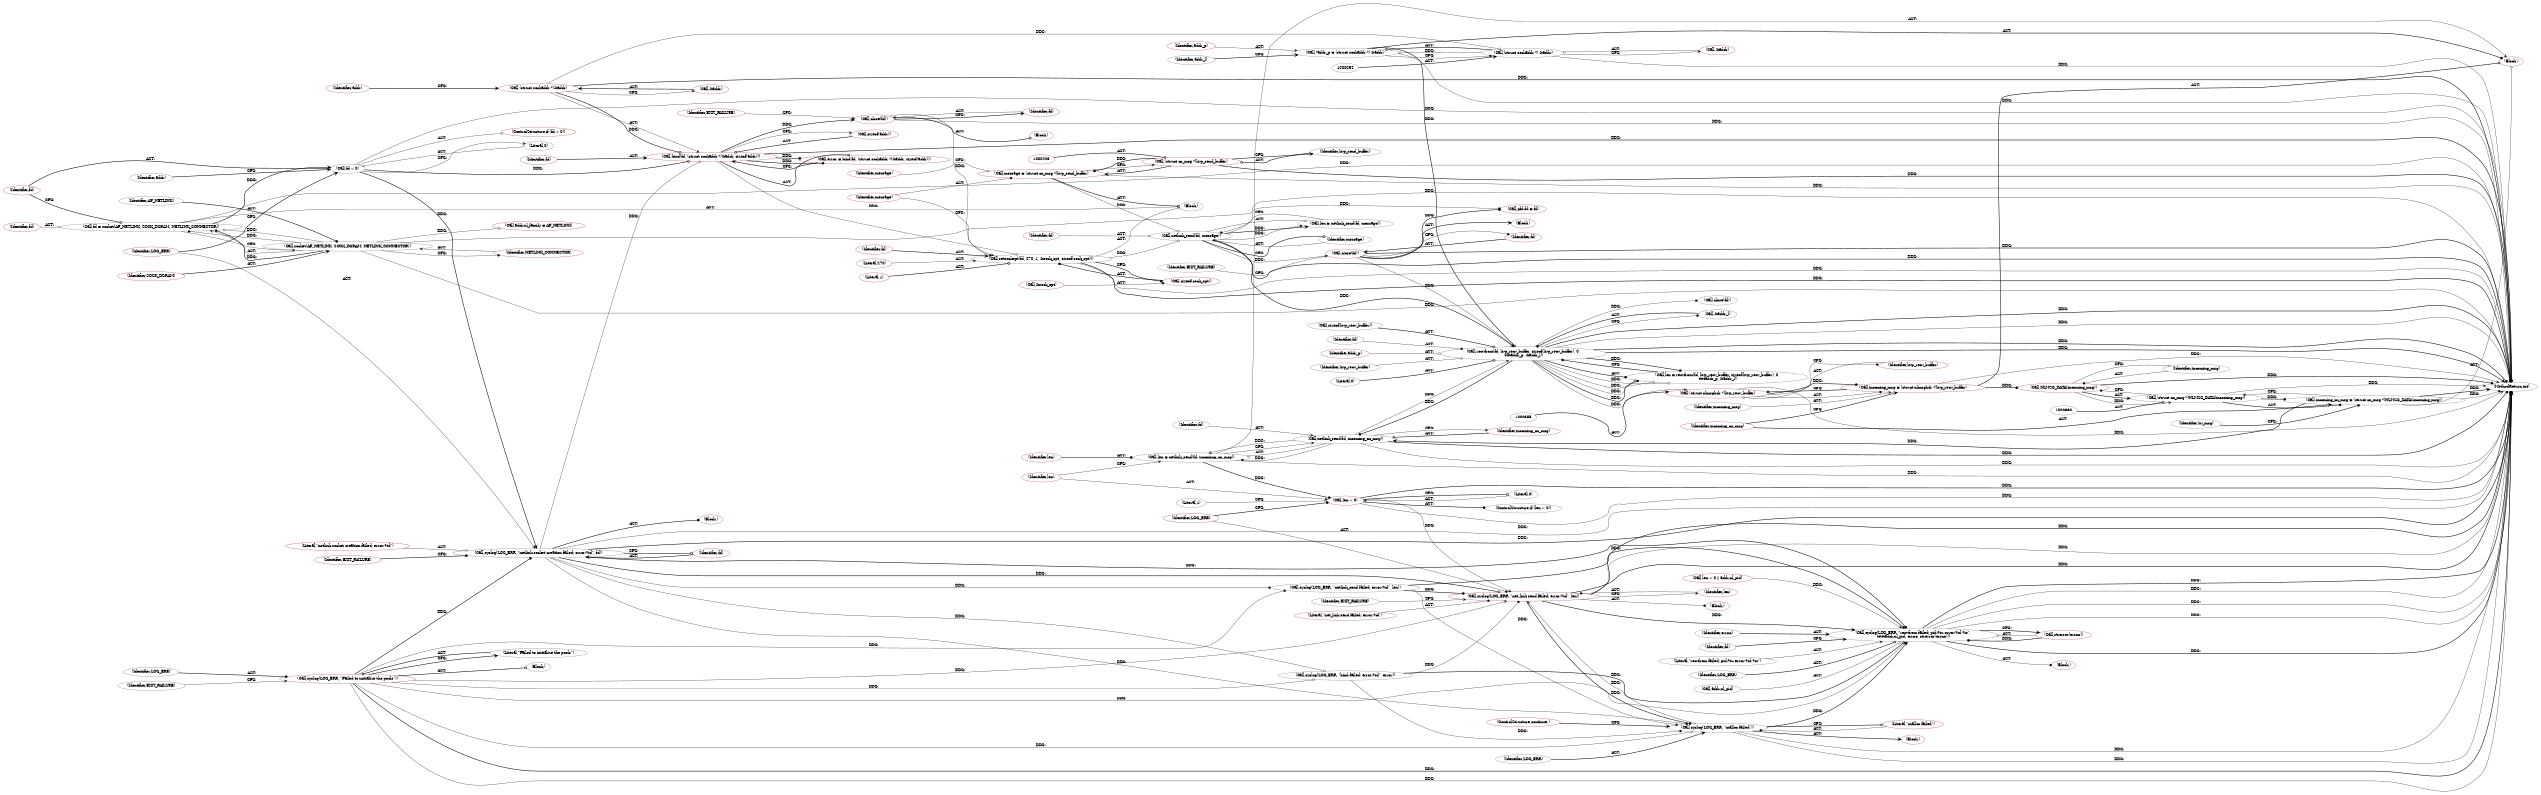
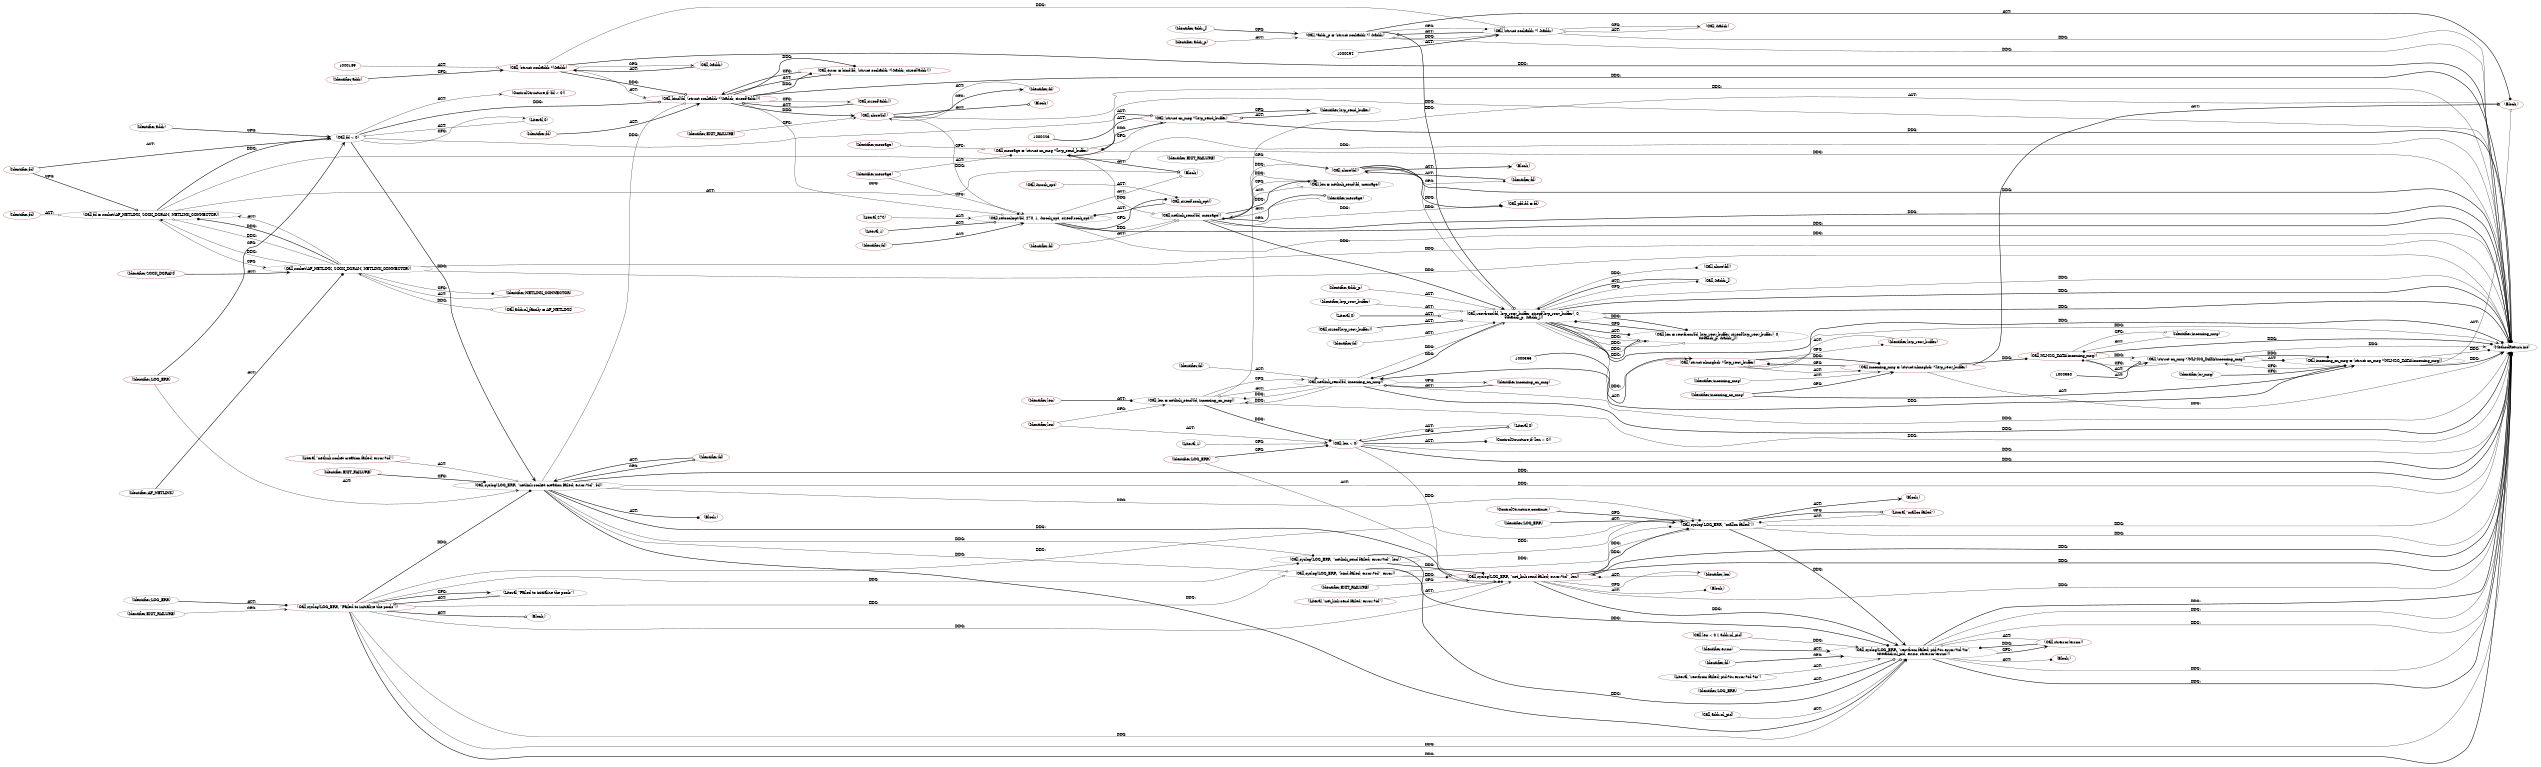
  digraph {
    rankdir=LR
    node [color=brown]
    edge [arrowhead=vee style=solid]
    n1 [color=gray40 label="(Call,len = netlink_send(fd, incoming_cn_msg))"]
    n2 [color=gray40 label="(Call,netlink_send(fd, incoming_cn_msg))"]
    n3 [label="(Call,len < 0)"]
    n4 [color=gray40 label="(MethodReturn,int)"]
    n5 [label="(Block,)"]
    n6 [color=gray40 label="(Call,recvfrom(fd, kvp_recv_buffer, sizeof(kvp_recv_buffer), 0,\n \t\t\t\taddr_p, &addr_l))"]
    n7 [label="(Identifier,incoming_cn_msg)"]
    n8 [label="(Call,syslog(LOG_ERR, \"net_link send failed; error:%d\", len))"]
    n9 [color=gray40 label="(Literal,0)"]
    n10 [color=gray40 label="(ControlStructure,if (len < 0))"]
    n11 [label="(Call,(struct nlmsghdr *)kvp_recv_buffer)"]
    n12 [color=gray40 label="(Call,len = recvfrom(fd, kvp_recv_buffer, sizeof(kvp_recv_buffer), 0,\n \t\t\t\taddr_p, &addr_l))"]
    n13 [color=gray40 label="(Call,close(fd))"]
    n14 [color=gray40 label="(Call,&addr_l)"]
    n15 [label="(Call,incoming_msg = (struct nlmsghdr *)kvp_recv_buffer)"]
    n16 [label="(Identifier,kvp_recv_buffer)"]
    n17 [color=gray40 label="(Call,netlink_send(fd, message))"]
    n18 [label="(Call,close(fd))"]
    n19 [color=gray40 label="(Identifier,message)"]
    n20 [label="(Call,pfd.fd = fd)"]
    n21 [color=gray40 label="(Call,len = netlink_send(fd, message))"]
    n22 [label="(Identifier,fd)"]
    n23 [label="(Block,)"]
    n24 [color=gray40 label="(Call,setsockopt(fd, 270, 1, &sock_opt, sizeof(sock_opt)))"]
    n25 [label="(Call,sizeof(sock_opt))"]
    n26 [color=gray40 label="(Block,)"]
    n27 [label="(Call,bind(fd, (struct sockaddr *)&addr, sizeof(addr)))"]
    n28 [label="(Call,close(fd))"]
    n29 [label="(Call,sizeof(addr))"]
    n30 [label="(Call,error = bind(fd, (struct sockaddr *)&addr, sizeof(addr)))"]
    n31 [label="(Block,)"]
    n32 [label="(Identifier,fd)"]
    n33 [color=gray40 label="(Call,fd < 0)"]
    n34 [color=gray40 label="(Call,syslog(LOG_ERR, \"netlink socket creation failed; error:%d\", fd))"]
    n35 [color=gray40 label="(Literal,0)"]
    n36 [label="(ControlStructure,if (fd < 0))"]
    n37 [color=gray40 label="(Call,syslog(LOG_ERR, \"recvfrom failed; pid:%u error:%d %s\",\n \t\t\t\t\taddr.nl_pid, errno, strerror(errno)))"]
    n38 [color=gray40 label="(Call,syslog(LOG_ERR, \"malloc failed\"))"]
    n39 [color=gray40 label="(Call,syslog(LOG_ERR, \"netlink_send failed; error:%d\", len))"]
    n40 [label="(Block,)"]
    n41 [color=gray40 label="(Call,syslog(LOG_ERR, \"bind failed; error:%d\", error))"]
    n42 [label="(Identifier,fd)"]
    n43 [color=gray40 label="(Call,fd = socket(AF_NETLINK, SOCK_DGRAM, NETLINK_CONNECTOR))"]
    n44 [color=gray40 label="(Call,socket(AF_NETLINK, SOCK_DGRAM, NETLINK_CONNECTOR))"]
    n45 [label="(Call,addr.nl_family = AF_NETLINK)"]
    n46 [label="(Identifier,NETLINK_CONNECTOR)"]
    n47 [label="(Block,)"]
    n48 [label="(Identifier,len)"]
    n49 [label="(Block,)"]
    n50 [label="(Call,strerror(errno))"]
    n51 [label="(Block,)"]
    n52 [label="(Literal,\"malloc failed\")"]
    n53 [label="(Call,syslog(LOG_ERR, \"Failed to initialize the pools\"))"]
    n54 [color=gray40 label="(Literal,\"Failed to initialize the pools\")"]
    n55 [color=gray40 label="(Block,)"]
    n56 [label="(Call,(struct sockaddr *)&addr)"]
    n57 [color=gray40 label="(Call,(struct sockaddr *) &addr)"]
    n58 [label="(Call,&addr)"]
    n59 [color=gray40 label="(Call,*addr_p = (struct sockaddr *) &addr)"]
    n60 [label="(Call,&addr)"]
    n61 [label="(Call,message = (struct cn_msg *)kvp_send_buffer)"]
    n62 [label="(Call,(struct cn_msg *)kvp_send_buffer)"]
    n63 [color=gray40 label="(Identifier,kvp_send_buffer)"]
    n64 [color=gray40 label="(Call,incoming_cn_msg = (struct cn_msg *)NLMSG_DATA(incoming_msg))"]
    n65 [color=gray40 label="(Call,(struct cn_msg *)NLMSG_DATA(incoming_msg))"]
    n66 [label="(Call,NLMSG_DATA(incoming_msg))"]
    n67 [color=gray40 label="(Identifier,incoming_msg)"]
    n68 [color=gray40 label="(Identifier,incoming_msg)"]
    n69 [color=gray40 label="(Identifier,LOG_ERR)"]
    n70 [label="(Identifier,fd)"]
    n71 [color=gray40 label="(Identifier,addr)"]
    n72 [label="(Identifier,fd)"]
    n73 [color=gray40 label="(Identifier,EXIT_FAILURE)"]
    n74 [label="(ControlStructure,continue;)"]
    n75 [label="(Literal,270)"]
    n76 [label="(Identifier,fd)"]
    n77 [color=gray40 label="(Identifier,EXIT_FAILURE)"]
    n78 [color=gray40 label="(Identifier,kvp_recv_buffer)"]
    n79 [color=gray40 label="(Identifier,LOG_ERR)"]
    n80 [color=gray40 label="(Identifier,EXIT_FAILURE)"]
    n81 [label="(Identifier,addr_p)"]
    n82 [label="(Literal,\"net_link send failed; error:%d\")"]
    n83 [color=gray40 label="(Call,addr.nl_pid)"]
    n84 [label="(Literal,\"netlink socket creation failed; error:%d\")"]
    n85 [color=gray40 label="(Literal,0)"]
    n86 [label="(Identifier,message)"]
    n87 [label="(Call,len < 0 || addr.nl_pid)"]
    n88 [color=gray40 label="(Identifier,LOG_ERR)"]
    n89 [label="(Literal,1)"]
    n90 [label="(Identifier,LOG_ERR)"]
    n91 [color=gray40 label="(Identifier,errno)"]
    n92 [label="(Identifier,SOCK_DGRAM)"]
    n93 [color=gray40 label="(Literal,1)"]
    n94 [color=gray40 label="(Identifier,AF_NETLINK)"]
    n95 [color=gray40 label="(Identifier,fd)"]
    n96 [color=gray40 label="(Call,sizeof(kvp_recv_buffer))"]
    n97 [label="(Identifier,EXIT_FAILURE)"]
    n98 [label="(Identifier,fd)"]
    n99 [color=gray40 label="(Identifier,hv_msg)"]
    n100 [label="(Identifier,len)"]
    n101 [color=gray40 label="(Identifier,fd)"]
    n102 [label="(Identifier,addr_p)"]
    n103 [label="(Identifier,LOG_ERR)"]
    n104 [label="(Identifier,len)"]
    n105 [label="(Call,&sock_opt)"]
    n106 [color=gray40 label="(Identifier,addr_l)"]
    n107 [label="(Identifier,EXIT_FAILURE)"]
    n108 [label="(Identifier,message)"]
    n109 [color=gray40 label="(Literal,\"recvfrom failed; pid:%u error:%d %s\")"]
    n110 [color=gray40 label="(Identifier,fd)"]
    n111 [label="(Identifier,incoming_cn_msg)"]
    n112 [label="(Identifier,fd)"]
    n113 [label="(Identifier,addr)"]
+   1000189
    1000223
    1000294 [color=gray40]
    1000360 [color=gray40]
    1000355 [color=gray40]
    n1 -> n2 [label="CFG: "]
    n1 -> n3 [arrowhead=dot label="DDG: " style=bold]
    n1 -> n4 [arrowhead=odot label="DDG: "]
    n1 -> n5 [label="AST: "]
    n2 -> n1 [arrowhead=odot label="AST: "]
    n2 -> n1 [arrowhead=dot label="DDG: "]
    n2 -> n1 [label="DDG: "]
    n2 -> n4 [label="DDG: "]
    n2 -> n4 [arrowhead=dot label="DDG: " style=bold]
    n2 -> n6 [label="DDG: "]
    n2 -> n7 [label="CFG: "]
    n3 -> n4 [arrowhead=odot label="DDG: "]
    n3 -> n4 [label="DDG: " style=bold]
    n3 -> n8 [label="DDG: "]
    n3 -> n9 [arrowhead=odot label="CFG: " style=bold]
    n3 -> n10 [arrowhead=dot label="AST: " style=bold]
    n6 -> n2 [arrowhead=dot label="DDG: " style=bold]
    n6 -> n4 [label="DDG: " style=bold]
    n6 -> n4 [arrowhead=odot label="DDG: " style=bold]
    n6 -> n4 [arrowhead=odot label="DDG: "]
    n6 -> n4 [arrowhead=dot label="DDG: " style=bold]
    n6 -> n11 [label="DDG: "]
    n6 -> n12 [arrowhead=dot label="AST: " style=bold]
    n6 -> n12 [arrowhead=odot label="DDG: "]
    n6 -> n12 [arrowhead=odot label="DDG: "]
    n6 -> n12 [arrowhead=dot label="DDG: "]
    n6 -> n12 [arrowhead=odot label="DDG: " style=bold]
    n6 -> n12 [arrowhead=dot label="DDG: " style=bold]
    n6 -> n13 [arrowhead=dot label="DDG: "]
    n6 -> n14 [arrowhead=dot label="CFG: "]
    n7 -> n2 [arrowhead=odot label="AST: " style=bold]
    n8 -> n4 [arrowhead=odot label="DDG: " style=bold]
    n8 -> n4 [arrowhead=odot label="DDG: "]
    n8 -> n4 [arrowhead=odot label="DDG: " style=bold]
    n8 -> n37 [label="DDG: " style=bold]
    n8 -> n38 [arrowhead=dot label="DDG: " style=bold]
    n8 -> n47 [arrowhead=dot label="AST: "]
    n8 -> n48 [label="CFG: "]
    n9 -> n3 [label="AST: "]
    n11 -> n4 [label="DDG: "]
    n11 -> n15 [arrowhead=dot label="AST: "]
    n11 -> n15 [arrowhead=dot label="DDG: " style=bold]
    n11 -> n16 [arrowhead=dot label="CFG: "]
    n12 -> n6 [arrowhead=dot label="CFG: " style=bold]
    n14 -> n6 [arrowhead=dot label="AST: " style=bold]
    n15 -> n4 [label="DDG: "]
    n15 -> n5 [arrowhead=odot label="AST: " style=bold]
    n15 -> n11 [arrowhead=dot label="CFG: " style=bold]
    n15 -> n66 [arrowhead=dot label="DDG: " style=bold]
    n16 -> n11 [arrowhead=odot label="AST: "]
    n17 -> n4 [arrowhead=odot label="DDG: " style=bold]
    n17 -> n6 [label="DDG: " style=bold]
    n17 -> n18 [label="DDG: "]
    n17 -> n19 [arrowhead=odot label="CFG: " style=bold]
    n17 -> n20 [arrowhead=dot label="DDG: "]
    n17 -> n21 [arrowhead=odot label="AST: "]
    n17 -> n21 [label="DDG: " style=bold]
    n17 -> n21 [arrowhead=dot label="DDG: "]
    n18 -> n4 [arrowhead=odot label="DDG: " style=bold]
    n18 -> n6 [arrowhead=odot label="DDG: "]
    n18 -> n20 [arrowhead=dot label="DDG: " style=bold]
    n18 -> n22 [arrowhead=dot label="CFG: "]
    n18 -> n23 [label="AST: " style=bold]
    n19 -> n17 [label="AST: "]
    n21 -> n17 [arrowhead=dot label="CFG: "]
    n22 -> n18 [label="AST: " style=bold]
    n24 -> n4 [arrowhead=dot label="DDG: "]
    n24 -> n4 [arrowhead=odot label="DDG: " style=bold]
    n24 -> n17 [arrowhead=odot label="DDG: "]
    n24 -> n25 [arrowhead=dot label="CFG: " style=bold]
    n24 -> n26 [arrowhead=odot label="AST: "]
    n25 -> n24 [arrowhead=dot label="AST: " style=bold]
    n27 -> n4 [arrowhead=dot label="DDG: " style=bold]
    n27 -> n24 [arrowhead=odot label="DDG: "]
    n27 -> n28 [label="DDG: " style=bold]
    n27 -> n29 [label="CFG: "]
    n27 -> n30 [arrowhead=odot label="AST: " style=bold]
    n27 -> n30 [arrowhead=dot label="DDG: " style=bold]
    n27 -> n30 [arrowhead=dot label="DDG: " style=bold]
    n28 -> n4 [label="DDG: "]
    n28 -> n24 [arrowhead=dot label="DDG: "]
    n28 -> n31 [arrowhead=odot label="AST: " style=bold]
    n28 -> n32 [label="CFG: " style=bold]
    n29 -> n27 [arrowhead=odot label="AST: " style=bold]
    n30 -> n27 [label="CFG: " style=bold]
    n32 -> n28 [label="AST: "]
    n33 -> n4 [label="DDG: "]
    n33 -> n27 [arrowhead=odot label="DDG: " style=bold]
    n33 -> n34 [label="DDG: " style=bold]
    n33 -> n35 [label="CFG: "]
-   n33 -> n36 [arrowhead=odot label="AST: "]
+   n33 -> n36 [label="AST: "]
    n34 -> n4 [arrowhead=odot label="DDG: "]
    n34 -> n4 [label="DDG: " style=bold]
    n34 -> n8 [arrowhead=odot label="DDG: " style=bold]
    n34 -> n27 [arrowhead=odot label="DDG: "]
    n34 -> n37 [arrowhead=dot label="DDG: " style=bold]
    n34 -> n38 [arrowhead=dot label="DDG: "]
    n34 -> n39 [arrowhead=dot label="DDG: "]
    n34 -> n40 [arrowhead=dot label="AST: " style=bold]
    n34 -> n41 [arrowhead=odot label="DDG: "]
    n34 -> n42 [arrowhead=odot label="CFG: " style=bold]
    n35 -> n33 [arrowhead=odot label="AST: "]
    n37 -> n4 [arrowhead=odot label="DDG: "]
    n37 -> n4 [arrowhead=dot label="DDG: "]
    n37 -> n4 [arrowhead=dot label="DDG: " style=bold]
    n37 -> n4 [label="DDG: " style=bold]
    n37 -> n4 [arrowhead=dot label="DDG: "]
    n37 -> n49 [arrowhead=dot label="AST: "]
    n37 -> n50 [label="CFG: " style=bold]
    n38 -> n4 [label="DDG: "]
    n38 -> n4 [arrowhead=dot label="DDG: "]
    n38 -> n8 [label="DDG: "]
    n38 -> n37 [label="DDG: " style=bold]
    n38 -> n51 [label="AST: " style=bold]
    n38 -> n52 [arrowhead=odot label="CFG: " style=bold]
    n39 -> n8 [arrowhead=dot label="DDG: " style=bold]
    n39 -> n37 [arrowhead=dot label="DDG: " style=bold]
    n39 -> n38 [arrowhead=dot label="DDG: "]
    n41 -> n8 [arrowhead=dot label="DDG: "]
    n41 -> n37 [arrowhead=odot label="DDG: " style=bold]
    n41 -> n38 [arrowhead=dot label="DDG: "]
    n42 -> n34 [label="AST: " style=bold]
    n43 -> n4 [arrowhead=dot label="DDG: "]
    n43 -> n26 [arrowhead=odot label="AST: "]
    n43 -> n33 [label="DDG: " style=bold]
    n43 -> n44 [label="CFG: "]
    n44 -> n4 [label="DDG: "]
    n44 -> n4 [arrowhead=odot label="DDG: "]
    n44 -> n43 [label="AST: "]
    n44 -> n43 [arrowhead=dot label="DDG: " style=bold]
    n44 -> n43 [arrowhead=odot label="DDG: "]
    n44 -> n43 [arrowhead=dot label="DDG: "]
    n44 -> n45 [arrowhead=odot label="DDG: "]
    n44 -> n46 [arrowhead=dot label="CFG: "]
    n46 -> n44 [label="AST: "]
    n48 -> n8 [arrowhead=dot label="AST: "]
    n50 -> n37 [arrowhead=odot label="AST: "]
    n50 -> n37 [arrowhead=dot label="DDG: " style=bold]
    n52 -> n38 [arrowhead=dot label="AST: "]
    n53 -> n4 [arrowhead=dot label="DDG: "]
    n53 -> n4 [arrowhead=dot label="DDG: " style=bold]
    n53 -> n8 [label="DDG: "]
    n53 -> n34 [arrowhead=dot label="DDG: " style=bold]
    n53 -> n37 [label="DDG: "]
    n53 -> n38 [arrowhead=odot label="DDG: "]
    n53 -> n39 [arrowhead=dot label="DDG: "]
    n53 -> n41 [arrowhead=odot label="DDG: "]
    n53 -> n54 [label="CFG: " style=bold]
    n53 -> n55 [arrowhead=odot label="AST: " style=bold]
    n54 -> n53 [arrowhead=odot label="AST: " style=bold]
    n56 -> n4 [arrowhead=dot label="DDG: " style=bold]
    n56 -> n27 [label="AST: "]
    n56 -> n27 [arrowhead=odot label="DDG: " style=bold]
    n56 -> n57 [arrowhead=odot label="DDG: "]
    n56 -> n58 [label="CFG: "]
    n57 -> n4 [arrowhead=dot label="DDG: "]
    n57 -> n59 [arrowhead=odot label="AST: " style=bold]
    n57 -> n59 [arrowhead=odot label="DDG: "]
    n57 -> n60 [label="CFG: "]
    n58 -> n56 [label="AST: " style=bold]
    n59 -> n4 [arrowhead=dot label="DDG: "]
    n59 -> n5 [arrowhead=dot label="AST: " style=bold]
    n59 -> n6 [arrowhead=odot label="DDG: " style=bold]
    n59 -> n57 [arrowhead=dot label="CFG: "]
    n60 -> n57 [arrowhead=odot label="AST: "]
    n61 -> n4 [arrowhead=dot label="DDG: "]
    n61 -> n17 [arrowhead=odot label="DDG: "]
    n61 -> n26 [arrowhead=odot label="AST: " style=bold]
    n61 -> n62 [label="CFG: "]
    n62 -> n4 [arrowhead=dot label="DDG: " style=bold]
    n62 -> n61 [label="AST: " style=bold]
    n62 -> n61 [arrowhead=dot label="DDG: " style=bold]
    n62 -> n63 [label="CFG: " style=bold]
    n63 -> n62 [arrowhead=odot label="AST: " style=bold]
    n64 -> n2 [label="DDG: " style=bold]
    n64 -> n4 [label="DDG: " style=bold]
    n64 -> n4 [arrowhead=dot label="DDG: "]
    n64 -> n5 [arrowhead=odot label="AST: "]
    n64 -> n65 [label="CFG: "]
    n65 -> n4 [label="DDG: "]
    n65 -> n64 [arrowhead=dot label="AST: " style=bold]
    n65 -> n64 [arrowhead=dot label="DDG: " style=bold]
    n65 -> n66 [arrowhead=dot label="CFG: "]
    n66 -> n4 [arrowhead=dot label="DDG: " style=bold]
    n66 -> n65 [label="AST: " style=bold]
    n66 -> n65 [label="DDG: "]
    n66 -> n67 [arrowhead=odot label="CFG: "]
    n67 -> n66 [arrowhead=dot label="AST: "]
    n68 -> n15 [label="AST: "]
    n69 -> n53 [arrowhead=dot label="AST: " style=bold]
    n70 -> n17 [arrowhead=odot label="AST: "]
    n71 -> n33 [label="CFG: " style=bold]
    n72 -> n27 [label="AST: " style=bold]
    n73 -> n18 [arrowhead=odot label="CFG: "]
    n74 -> n38 [label="CFG: " style=bold]
    n75 -> n24 [label="AST: "]
    n76 -> n33 [arrowhead=odot label="AST: " style=bold]
    n76 -> n43 [arrowhead=odot label="CFG: " style=bold]
    n77 -> n8 [label="CFG: "]
    n78 -> n6 [arrowhead=odot label="AST: "]
    n79 -> n37 [arrowhead=odot label="AST: " style=bold]
    n80 -> n53 [label="CFG: "]
    n81 -> n59 [label="AST: "]
    n82 -> n8 [arrowhead=dot label="AST: "]
    n83 -> n37 [arrowhead=odot label="AST: "]
    n84 -> n34 [arrowhead=odot label="AST: "]
    n85 -> n6 [arrowhead=odot label="AST: " style=bold]
    n86 -> n61 [arrowhead=odot label="CFG: "]
    n87 -> n37 [label="DDG: "]
    n88 -> n38 [label="AST: " style=bold]
    n89 -> n24 [arrowhead=odot label="AST: " style=bold]
    n90 -> n33 [label="CFG: " style=bold]
    n90 -> n34 [label="AST: "]
    n91 -> n37 [label="AST: " style=bold]
    n92 -> n44 [label="AST: " style=bold]
    n93 -> n3 [arrowhead=odot label="CFG: "]
    n94 -> n44 [arrowhead=dot label="AST: " style=bold]
    n95 -> n37 [label="CFG: " style=bold]
    n96 -> n6 [arrowhead=odot label="AST: " style=bold]
    n97 -> n28 [label="CFG: "]
    n98 -> n43 [arrowhead=odot label="AST: "]
    n99 -> n64 [arrowhead=dot label="CFG: " style=bold]
    n100 -> n1 [label="CFG: "]
    n100 -> n3 [label="AST: "]
    n101 -> n6 [arrowhead=dot label="AST: "]
    n102 -> n6 [arrowhead=odot label="AST: "]
    n103 -> n3 [arrowhead=dot label="CFG: " style=bold]
    n103 -> n8 [arrowhead=dot label="AST: "]
    n104 -> n1 [arrowhead=dot label="AST: " style=bold]
    n105 -> n25 [arrowhead=dot label="AST: "]
    n106 -> n59 [label="CFG: " style=bold]
    n107 -> n34 [arrowhead=dot label="CFG: " style=bold]
    n108 -> n24 [label="CFG: "]
    n108 -> n61 [arrowhead=dot label="AST: "]
    n109 -> n37 [label="AST: "]
    n110 -> n2 [label="AST: "]
    n111 -> n15 [label="CFG: " style=bold]
    n111 -> n64 [label="AST: " style=bold]
    n112 -> n24 [label="AST: " style=bold]
    n113 -> n56 [label="CFG: " style=bold]
+   1000189 -> n56 [arrowhead=odot label="AST: "]
    1000223 -> n62 [arrowhead=odot label="AST: " style=bold]
    1000294 -> n57 [label="AST: " style=bold]
    1000360 -> n65 [arrowhead=odot label="AST: " style=bold]
    1000355 -> n11 [label="AST: " style=bold]
  }
